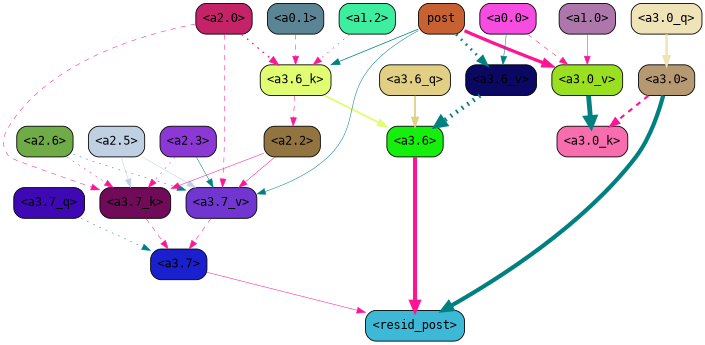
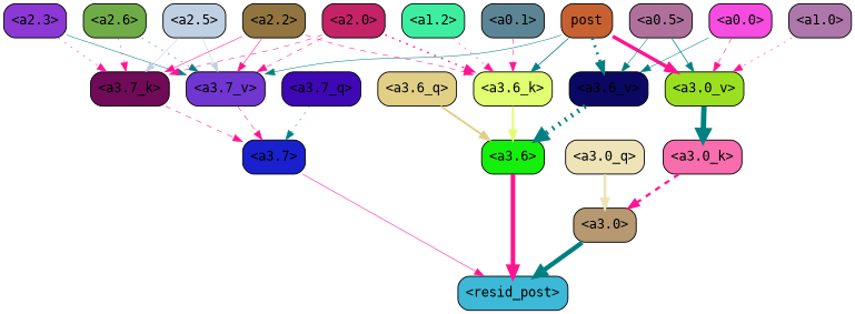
  strict digraph {
    fontname="DejaVu Sans Mono"
    splines=true
    node [color=black fontname="DejaVu Sans Mono" shape=box style="filled, rounded"]
    edge [color=deeppink fontname="DejaVu Sans Mono" penwidth=0.6 style=bold]
    "<a3.7>" [fillcolor="#1a20cd"]
    "<resid_post>" [fillcolor="#3db8d7"]
    "<a3.6>" [fillcolor="#14ef0b"]
    "<a3.0>" [fillcolor="#b69871"]
    "<a2.3>" [fillcolor="#8b38d4"]
    "<a3.7_k>" [fillcolor="#6f0b58"]
    "<a3.7_v>" [fillcolor="#7036cf"]
    "<a3.7_q>" [fillcolor="#3e08b4"]
    "<a3.6_q>" [fillcolor="#e2cf86"]
    "<a3.0_q>" [fillcolor="#efe3b8"]
    "<a3.6_k>" [fillcolor="#e1fd71"]
    "<a3.0_k>" [fillcolor="#f76dad"]
    "<a3.6_v>" [fillcolor="#0b0863"]
    "<a3.0_v>" [fillcolor="#9ae020"]
    "<a2.6>" [fillcolor="#6fab47"]
    "<a2.5>" [fillcolor="#bfd0e2"]
    "<a2.2>" [fillcolor="#91743f"]
    "<a2.0>" [fillcolor="#c52368"]
    "<a1.2>" [fillcolor="#3deea0"]
    "<a0.1>" [fillcolor="#5b8594"]
    n21 [fillcolor="#c76132" label=post]
+   "<a0.5>" [fillcolor="#af719b"]
    "<a0.0>" [fillcolor="#f64ce0"]
    "<a1.0>" [fillcolor="#ae77ac"]
    "<a3.7>" -> "<resid_post>"
    "<a3.6>" -> "<resid_post>" [penwidth=4.751592040061951]
    "<a3.0>" -> "<resid_post>" [color=teal penwidth=4.904066681861877]
    "<a2.3>" -> "<a3.7_k>" [penwidth=0.6069068089127541 style=dotted]
    "<a2.3>" -> "<a3.7_v>" [color=teal]
    "<a3.7_k>" -> "<a3.7>" [style=dashed]
    "<a3.7_v>" -> "<a3.7>" [style=dashed]
    "<a3.7_q>" -> "<a3.7>" [color=teal style=dotted]
    "<a3.6_q>" -> "<a3.6>" [color="#e2cf86" penwidth=2.160832464694977 style=""]
    "<a3.0_q>" -> "<a3.0>" [color="#efe3b8" penwidth=2.870753765106201 style=""]
    "<a3.6_k>" -> "<a3.6>" [color="#e1fd71" penwidth=2.13908451795578 style=""]
-   "<a3.0>" -> "<a3.0_k>" [penwidth=2.520303964614868 style=dashed]
+   "<a3.0_k>" -> "<a3.0>" [penwidth=2.520303964614868 style=dashed]
    "<a3.6_v>" -> "<a3.6>" [color=teal penwidth=5.297133803367615 style=dotted]
    "<a3.0_v>" -> "<a3.0_k>" [color=teal penwidth=5.680712580680847]
    "<a2.6>" -> "<a3.7_k>" [style=dotted]
    "<a2.6>" -> "<a3.7_v>" [color=teal style=dotted]
    "<a2.5>" -> "<a3.7_k>" [color="#bfd0e2" style=""]
    "<a2.5>" -> "<a3.7_v>" [color="#bfd0e2" style=""]
    "<a2.2>" -> "<a3.7_k>"
    "<a2.2>" -> "<a3.7_v>"
-   "<a3.6_k>" -> "<a2.2>" [style=dashed]
+   "<a2.2>" -> "<a3.6_k>" [style=dashed]
    "<a2.0>" -> "<a3.7_k>" [style=dashed]
    "<a2.0>" -> "<a3.7_v>" [style=dashed]
    "<a2.0>" -> "<a3.6_k>" [penwidth=1.564806342124939 style=dotted]
    "<a1.2>" -> "<a3.6_k>" [style=dotted]
    "<a0.1>" -> "<a3.6_k>" [style=dashed]
    n21 -> "<a3.7_v>" [color=teal]
    n21 -> "<a3.6_k>" [color=teal penwidth=0.8915999233722687]
    n21 -> "<a3.6_v>" [color=teal penwidth=3.1840110421180725 style=dotted]
    n21 -> "<a3.0_v>" [penwidth=3.8132747188210487]
+   "<a0.5>" -> "<a3.6_v>" [color=teal]
+   "<a0.5>" -> "<a3.0_v>" [color=teal penwidth=0.8331108838319778]
    "<a0.0>" -> "<a3.6_v>" [color=teal]
    "<a0.0>" -> "<a3.0_v>" [style=dashed]
-   "<a1.0>" -> "<a3.0_v>"
+   "<a1.0>" -> "<a3.0_v>" [style=dotted]
  }
